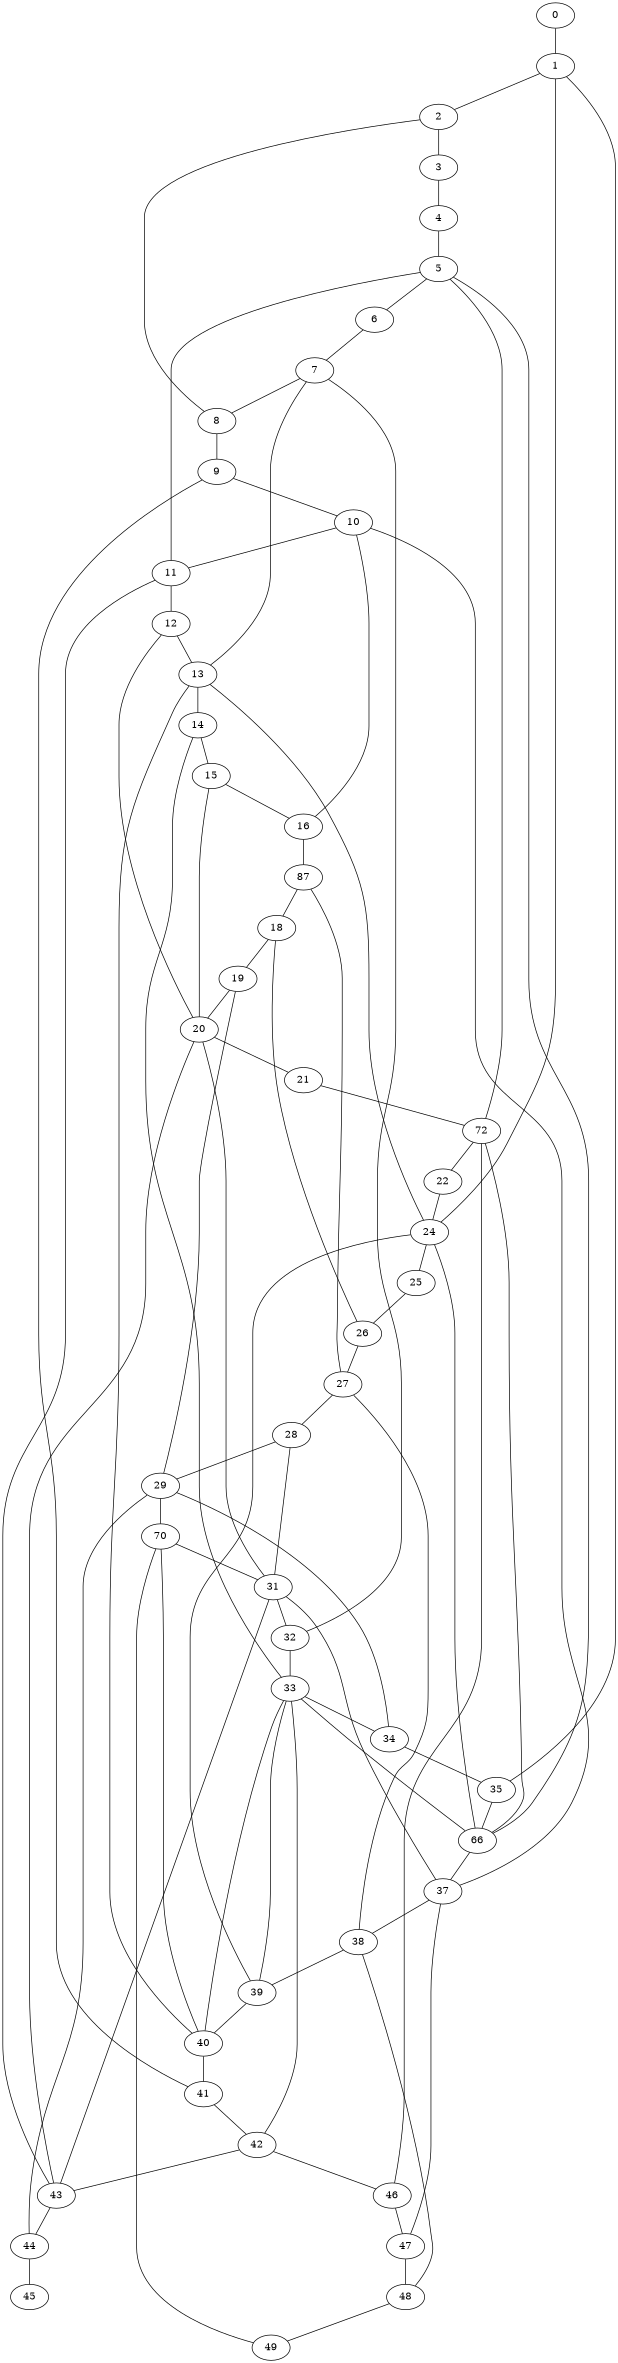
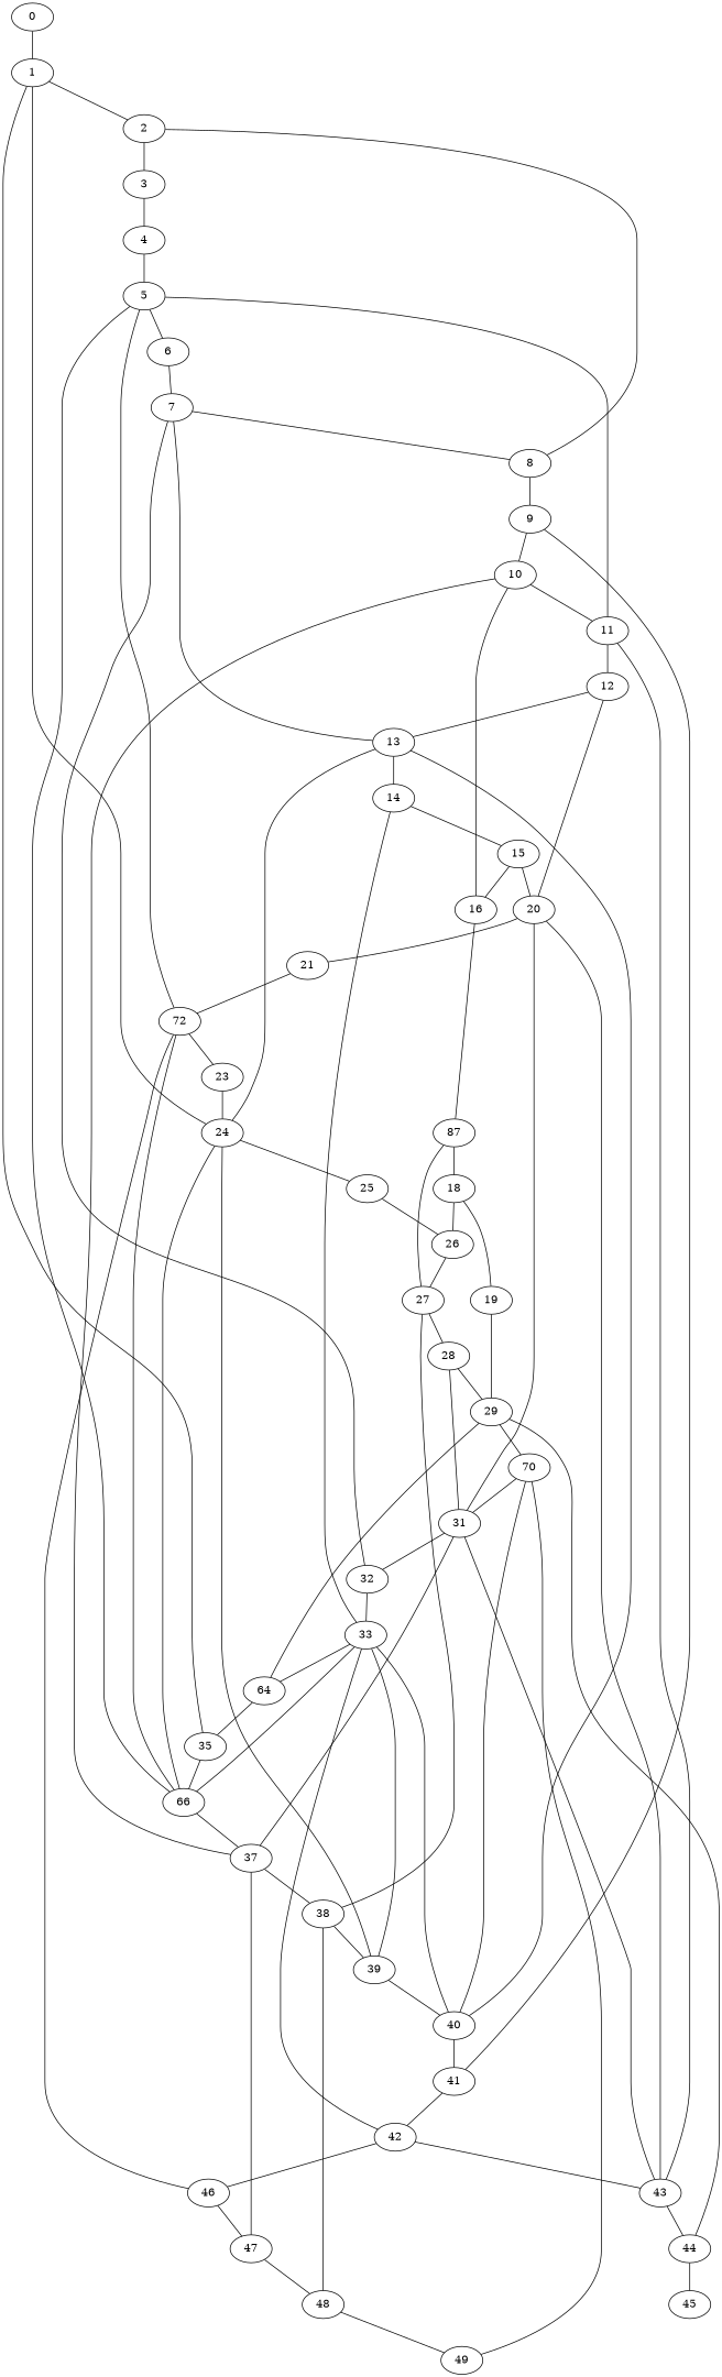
  graph {
    0
    1
    2
    24
    35
    3
    8
    n8 [label=66]
    25
    39
    4
    9
    37
    26
    40
    5
    10
    41
    6
    n20 [label=72]
    11
    7
-   23 [label=22]
+   23
    46
    12
    43
    32
    13
    47
    20
    44
    38
    33
    14
    42
-   34
+   34 [label=64]
    15
    16
    n39 [label=87]
    48
    18
    27
    21
    31
    45
    19
    28
    29
    n49 [label=70]
    49
    0 -- 1
    1 -- 2
    1 -- 24
    1 -- 35
    2 -- 3
    2 -- 8
    24 -- n8
    24 -- 25
    24 -- 39
    35 -- n8
    3 -- 4
    8 -- 9
    n8 -- 37
    25 -- 26
    39 -- 40
    4 -- 5
    9 -- 10
    9 -- 41
    37 -- 47
    37 -- 38
    26 -- 27
    40 -- 41
    5 -- n8
    5 -- 6
    5 -- n20
    5 -- 11
    10 -- 37
    10 -- 11
    10 -- 16
    41 -- 42
    6 -- 7
    n20 -- n8
    n20 -- 23
    n20 -- 46
    11 -- 12
    11 -- 43
    7 -- 8
    7 -- 32
    7 -- 13
    23 -- 24
    46 -- 47
    12 -- 13
    12 -- 20
    43 -- 44
    32 -- 33
    13 -- 24
    13 -- 40
    13 -- 14
    47 -- 48
    20 -- 43
    20 -- 21
    20 -- 31
    44 -- 45
    38 -- 39
    38 -- 48
    33 -- n8
    33 -- 39
    33 -- 40
    33 -- 42
    33 -- 34
    14 -- 33
    14 -- 15
    42 -- 46
    42 -- 43
    34 -- 35
    15 -- 20
    15 -- 16
    16 -- n39
    n39 -- 18
    n39 -- 27
    48 -- 49
    18 -- 26
    18 -- 19
    27 -- 38
    27 -- 28
    21 -- n20
    31 -- 37
    31 -- 43
    31 -- 32
-   19 -- 20
    19 -- 29
    28 -- 31
    28 -- 29
    29 -- 44
    29 -- 34
    29 -- n49
    n49 -- 40
    n49 -- 31
    n49 -- 49
  }
